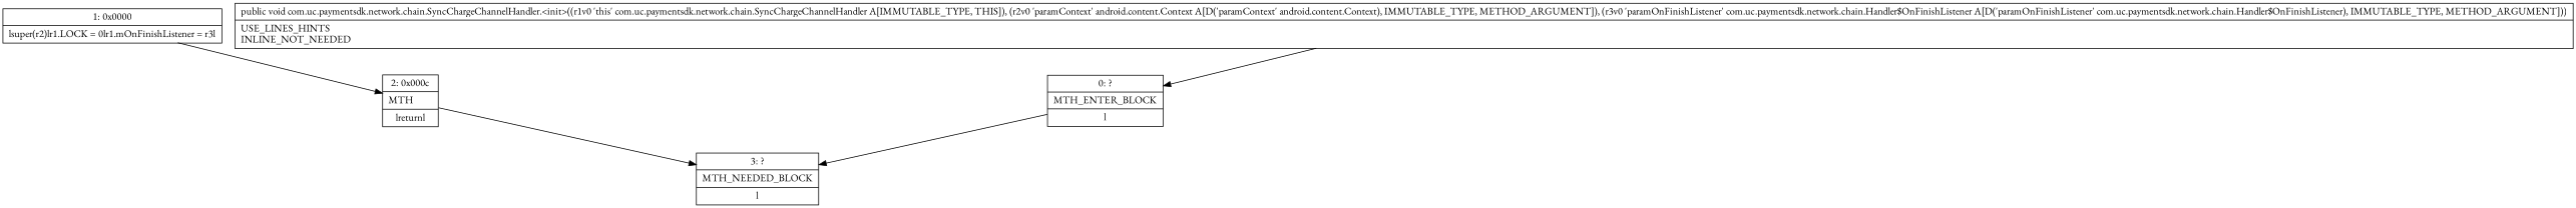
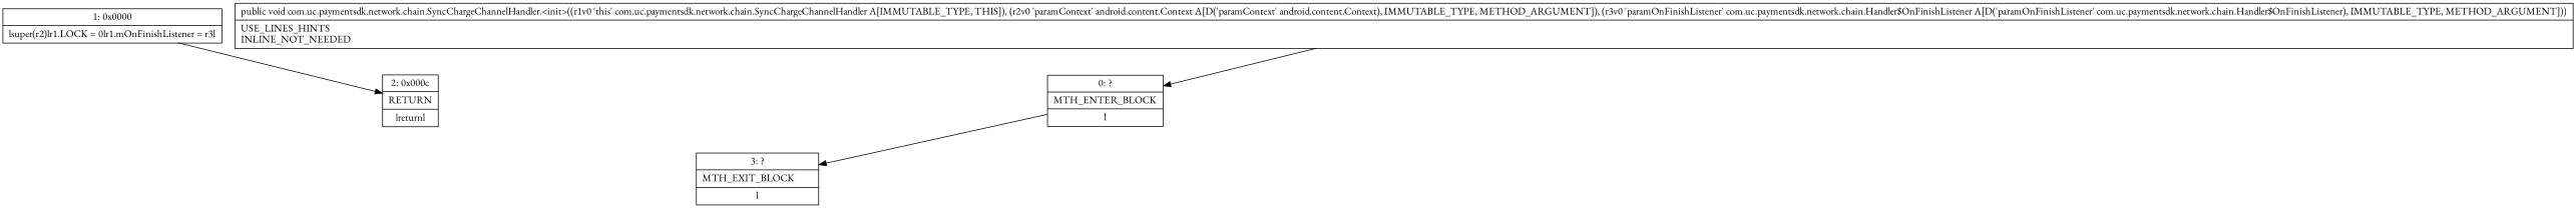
  digraph {
    fontname="EB Garamond"
    node [fontname="EB Garamond" shape=record]
    edge [fontname="EB Garamond"]
    n1 [label="{0\:\ ?|MTH_ENTER_BLOCK\l|l}"]
-   n2 [label="{3\:\ ?|MTH_NEEDED_BLOCK\l|l}"]
+   n2 [label="{3\:\ ?|MTH_EXIT_BLOCK\l|l}"]
    n3 [label="{1\:\ 0x0000|lsuper(r2)lr1.LOCK = 0lr1.mOnFinishListener = r3l}"]
-   n4 [label="{2\:\ 0x000c|MTH\l|lreturnl}"]
+   n4 [label="{2\:\ 0x000c|RETURN\l|lreturnl}"]
    n5 [label="{public void com.uc.paymentsdk.network.chain.SyncChargeChannelHandler.\<init\>((r1v0 'this' com.uc.paymentsdk.network.chain.SyncChargeChannelHandler A[IMMUTABLE_TYPE, THIS]), (r2v0 'paramContext' android.content.Context A[D('paramContext' android.content.Context), IMMUTABLE_TYPE, METHOD_ARGUMENT]), (r3v0 'paramOnFinishListener' com.uc.paymentsdk.network.chain.Handler$OnFinishListener A[D('paramOnFinishListener' com.uc.paymentsdk.network.chain.Handler$OnFinishListener), IMMUTABLE_TYPE, METHOD_ARGUMENT]))  | USE_LINES_HINTS\lINLINE_NOT_NEEDED\l}"]
    n1 -> n2
    n3 -> n4
-   n4 -> n2
    n5 -> n1
  }
